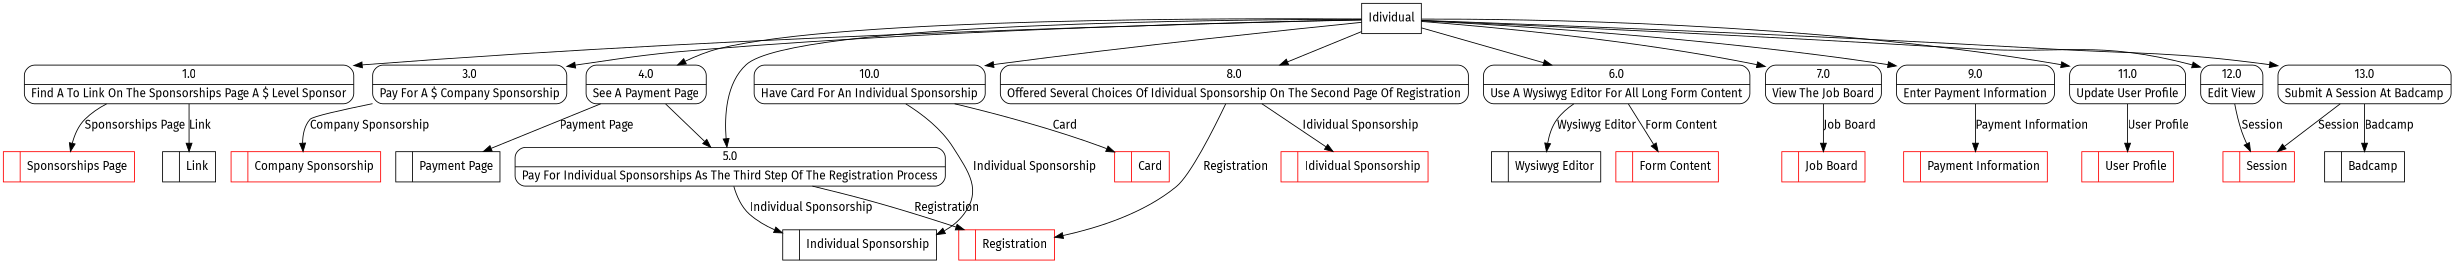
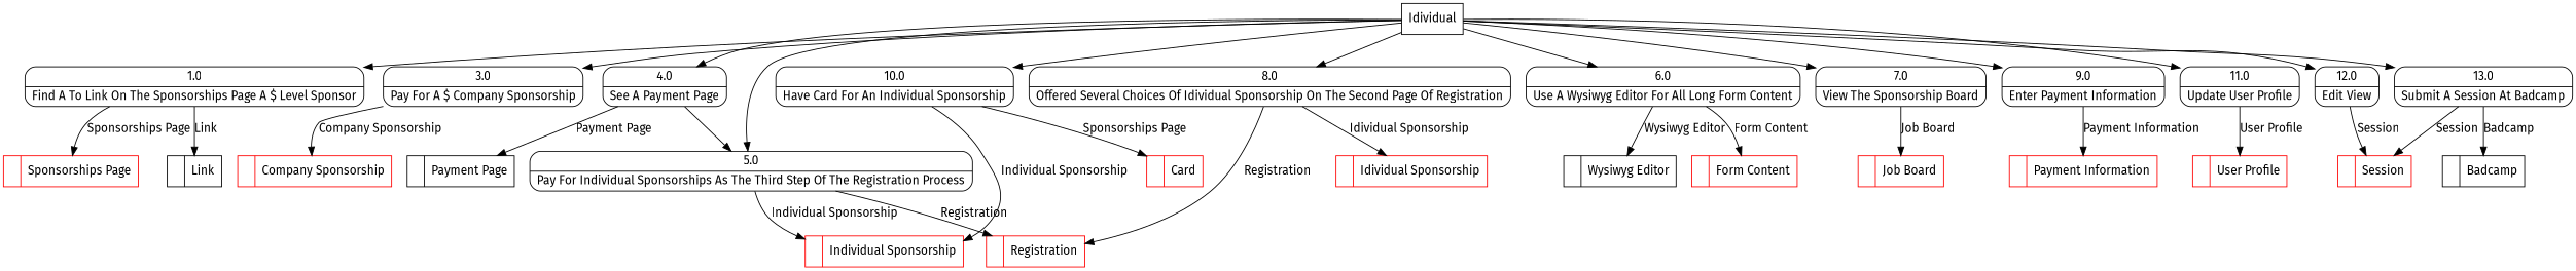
  digraph {
    fontname="Fira Sans"
    node [fontname="Fira Sans" shape=record]
    edge [fontname="Fira Sans"]
    n1 [color=red label="<f0>  |<f1> Sponsorships Page "]
    n2 [label="<f0>  |<f1> Link "]
    n3 [label="<f0>  |<f1> Payment Page "]
-   n4 [color=black label="<f0>  |<f1> Individual Sponsorship "]
+   n4 [color=red label="<f0>  |<f1> Individual Sponsorship "]
    n5 [label="<f0>  |<f1> Wysiwyg Editor "]
    n6 [color=red label="<f0>  |<f1> Job Board "]
    n7 [color=red label="<f0>  |<f1> Idividual Sponsorship "]
    n8 [color=red label="<f0>  |<f1> Registration "]
    n9 [color=red label="<f0>  |<f1> Payment Information "]
    n10 [color=red label="<f0>  |<f1> Card "]
    n11 [color=red label="<f0>  |<f1> User Profile "]
    n12 [color=red label="<f0>  |<f1> Session "]
    n13 [label="<f0>  |<f1> Badcamp "]
    n14 [color=red label="<f0>  |<f1> Company Sponsorship "]
    n15 [color=red label="<f0>  |<f1> Form Content "]
    n16 [label=Idividual shape=box]
    n17 [label="{<f0> 1.0|<f1> Find A To Link On The Sponsorships Page A $ Level Sponsor }" shape=Mrecord]
    n18 [label="{<f0> 3.0|<f1> Pay For A $ Company Sponsorship }" shape=Mrecord]
    n19 [label="{<f0> 4.0|<f1> See A Payment Page }" shape=Mrecord]
    n20 [label="{<f0> 5.0|<f1> Pay For Individual Sponsorships As The Third Step Of The Registration Process }" shape=Mrecord]
    n21 [label="{<f0> 6.0|<f1> Use A Wysiwyg Editor For All Long Form Content }" shape=Mrecord]
-   n22 [label="{<f0> 7.0|<f1> View The Job Board }" shape=Mrecord]
+   n22 [label="{<f0> 7.0|<f1> View The Sponsorship Board }" shape=Mrecord]
    n23 [label="{<f0> 8.0|<f1> Offered Several Choices Of Idividual Sponsorship On The Second Page Of Registration }" shape=Mrecord]
    n24 [label="{<f0> 9.0|<f1> Enter Payment Information }" shape=Mrecord]
    n25 [label="{<f0> 10.0|<f1> Have Card For An Individual Sponsorship }" shape=Mrecord]
    n26 [label="{<f0> 11.0|<f1> Update User Profile }" shape=Mrecord]
    n27 [label="{<f0> 12.0|<f1> Edit View }" shape=Mrecord]
    n28 [label="{<f0> 13.0|<f1> Submit A Session At Badcamp }" shape=Mrecord]
    n16 -> n17
    n16 -> n18
    n16 -> n19
    n16 -> n20
    n16 -> n21
    n16 -> n22
    n16 -> n23
    n16 -> n24
    n16 -> n25
    n16 -> n26
    n16 -> n27
    n16 -> n28
    n17 -> n1 [label="Sponsorships Page"]
    n17 -> n2 [label=Link]
    n18 -> n14 [label="Company Sponsorship"]
    n19 -> n3 [label="Payment Page"]
    n19 -> n20
    n20 -> n4 [label="Individual Sponsorship"]
    n20 -> n8 [label=Registration]
    n21 -> n5 [label="Wysiwyg Editor"]
    n21 -> n15 [label="Form Content"]
    n22 -> n6 [label="Job Board"]
    n23 -> n7 [label="Idividual Sponsorship"]
    n23 -> n8 [label=Registration]
    n24 -> n9 [label="Payment Information"]
    n25 -> n4 [label="Individual Sponsorship"]
-   n25 -> n10 [label=Card]
+   n25 -> n10 [label="Sponsorships Page"]
    n26 -> n11 [label="User Profile"]
    n27 -> n12 [label=Session]
    n28 -> n12 [label=Session]
    n28 -> n13 [label=Badcamp]
  }
